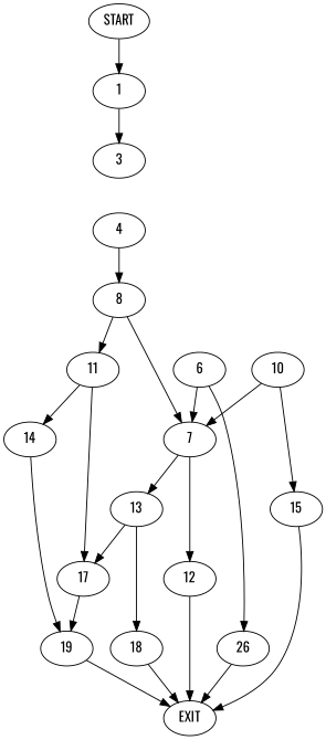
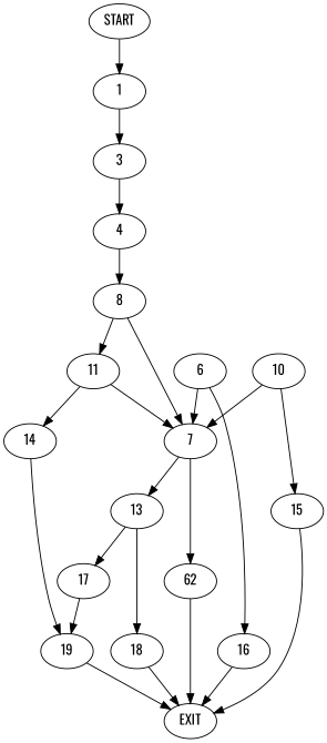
  digraph {
    fontname=Oswald
    node [fontname=Oswald]
    edge [fontname=Oswald]
    n1 [label=START]
    1
    3
    n4 [label=EXIT]
    4
    6
    7
-   16 [label=26]
-   12
+   16
+   12 [label=62]
    13
    8
    11
    10
    15
    17
    18
    14
    19
    n1 -> 1
    1 -> 3
+   3 -> 4
    4 -> 8
    6 -> 7
    6 -> 16
    7 -> 12
    7 -> 13
    16 -> n4
    12 -> n4
    13 -> 17
    13 -> 18
    8 -> 7
    8 -> 11
-   11 -> 17
+   11 -> 7
    11 -> 14
    10 -> 7
    10 -> 15
    15 -> n4
    17 -> 19
    18 -> n4
    14 -> 19
    19 -> n4
  }
